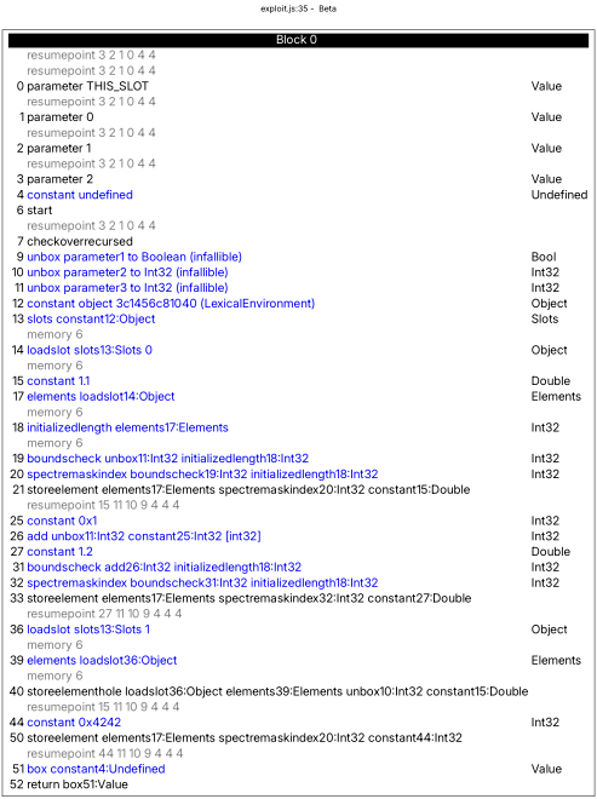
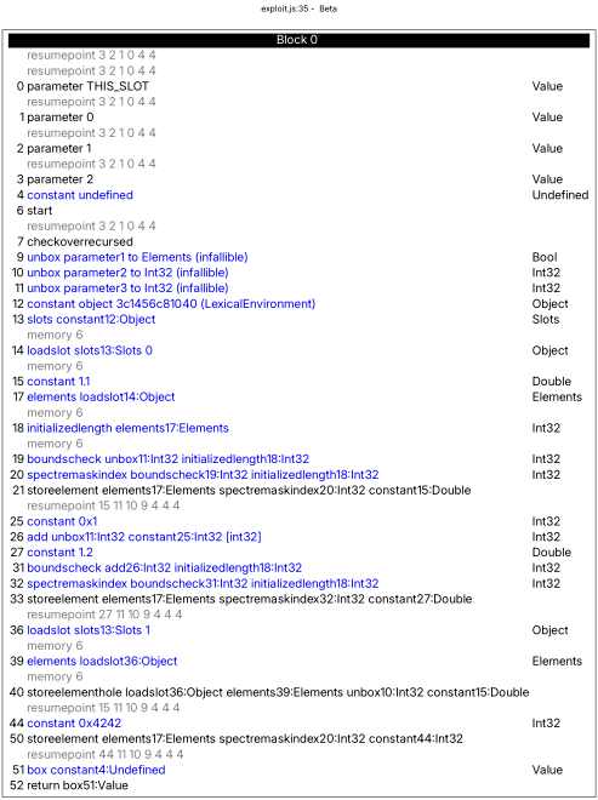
  digraph {
    label="exploit.js:35 -  Beta"
    labelfontsize=30
    labelloc=t
    rankdir=TB
    splines=true
    fontname=Inter
-   n1 [fontname=Inter fontsize=20 label=<<table border="0" cellborder="0" cellpadding="1"><tr><td align="center" bgcolor="black" colspan="3"><font color="white">Block 0 </font></td></tr><tr><td align="left"></td><td align="left"><font color="grey50">resumepoint 3 2 1 0 4 4 </font></td><td></td></tr><tr><td align="left"></td><td align="left"><font color="grey50">resumepoint 3 2 1 0 4 4 </font></td><td></td></tr><tr><td align="right" port="i0">0</td><td align="left">parameter THIS_SLOT</td><td align="left">Value</td></tr><tr><td align="left"></td><td align="left"><font color="grey50">resumepoint 3 2 1 0 4 4 </font></td><td></td></tr><tr><td align="right" port="i1">1</td><td align="left">parameter 0</td><td align="left">Value</td></tr><tr><td align="left"></td><td align="left"><font color="grey50">resumepoint 3 2 1 0 4 4 </font></td><td></td></tr><tr><td align="right" port="i2">2</td><td align="left">parameter 1</td><td align="left">Value</td></tr><tr><td align="left"></td><td align="left"><font color="grey50">resumepoint 3 2 1 0 4 4 </font></td><td></td></tr><tr><td align="right" port="i3">3</td><td align="left">parameter 2</td><td align="left">Value</td></tr><tr><td align="right" port="i4">4</td><td align="left"><font color="blue">constant undefined</font></td><td align="left">Undefined</td></tr><tr><td align="right" port="i6">6</td><td align="left">start</td></tr><tr><td align="left"></td><td align="left"><font color="grey50">resumepoint 3 2 1 0 4 4 </font></td><td></td></tr><tr><td align="right" port="i7">7</td><td align="left">checkoverrecursed</td></tr><tr><td align="right" port="i9">9</td><td align="left"><font color="blue">unbox parameter1 to Boolean (infallible)</font></td><td align="left">Bool</td></tr><tr><td align="right" port="i10">10</td><td align="left"><font color="blue">unbox parameter2 to Int32 (infallible)</font></td><td align="left">Int32</td></tr><tr><td align="right" port="i11">11</td><td align="left"><font color="blue">unbox parameter3 to Int32 (infallible)</font></td><td align="left">Int32</td></tr><tr><td align="right" port="i12">12</td><td align="left"><font color="blue">constant object 3c1456c81040 (LexicalEnvironment)</font></td><td align="left">Object</td></tr><tr><td align="right" port="i13">13</td><td align="left"><font color="blue">slots constant12:Object</font></td><td align="left">Slots</td></tr><tr><td align="left"></td><td align="left"><font color="grey50">memory 6 </font></td><td></td></tr><tr><td align="right" port="i14">14</td><td align="left"><font color="blue">loadslot slots13:Slots 0</font></td><td align="left">Object</td></tr><tr><td align="left"></td><td align="left"><font color="grey50">memory 6 </font></td><td></td></tr><tr><td align="right" port="i15">15</td><td align="left"><font color="blue">constant 1.1</font></td><td align="left">Double</td></tr><tr><td align="right" port="i17">17</td><td align="left"><font color="blue">elements loadslot14:Object</font></td><td align="left">Elements</td></tr><tr><td align="left"></td><td align="left"><font color="grey50">memory 6 </font></td><td></td></tr><tr><td align="right" port="i18">18</td><td align="left"><font color="blue">initializedlength elements17:Elements</font></td><td align="left">Int32</td></tr><tr><td align="left"></td><td align="left"><font color="grey50">memory 6 </font></td><td></td></tr><tr><td align="right" port="i19">19</td><td align="left"><font color="blue">boundscheck unbox11:Int32 initializedlength18:Int32</font></td><td align="left">Int32</td></tr><tr><td align="right" port="i20">20</td><td align="left"><font color="blue">spectremaskindex boundscheck19:Int32 initializedlength18:Int32</font></td><td align="left">Int32</td></tr><tr><td align="right" port="i21">21</td><td align="left">storeelement elements17:Elements spectremaskindex20:Int32 constant15:Double</td></tr><tr><td align="left"></td><td align="left"><font color="grey50">resumepoint 15 11 10 9 4 4 4 </font></td><td></td></tr><tr><td align="right" port="i25">25</td><td align="left"><font color="blue">constant 0x1</font></td><td align="left">Int32</td></tr><tr><td align="right" port="i26">26</td><td align="left"><font color="blue">add unbox11:Int32 constant25:Int32 [int32]</font></td><td align="left">Int32</td></tr><tr><td align="right" port="i27">27</td><td align="left"><font color="blue">constant 1.2</font></td><td align="left">Double</td></tr><tr><td align="right" port="i31">31</td><td align="left"><font color="blue">boundscheck add26:Int32 initializedlength18:Int32</font></td><td align="left">Int32</td></tr><tr><td align="right" port="i32">32</td><td align="left"><font color="blue">spectremaskindex boundscheck31:Int32 initializedlength18:Int32</font></td><td align="left">Int32</td></tr><tr><td align="right" port="i33">33</td><td align="left">storeelement elements17:Elements spectremaskindex32:Int32 constant27:Double</td></tr><tr><td align="left"></td><td align="left"><font color="grey50">resumepoint 27 11 10 9 4 4 4 </font></td><td></td></tr><tr><td align="right" port="i36">36</td><td align="left"><font color="blue">loadslot slots13:Slots 1</font></td><td align="left">Object</td></tr><tr><td align="left"></td><td align="left"><font color="grey50">memory 6 </font></td><td></td></tr><tr><td align="right" port="i39">39</td><td align="left"><font color="blue">elements loadslot36:Object</font></td><td align="left">Elements</td></tr><tr><td align="left"></td><td align="left"><font color="grey50">memory 6 </font></td><td></td></tr><tr><td align="right" port="i40">40</td><td align="left">storeelementhole loadslot36:Object elements39:Elements unbox10:Int32 constant15:Double</td></tr><tr><td align="left"></td><td align="left"><font color="grey50">resumepoint 15 11 10 9 4 4 4 </font></td><td></td></tr><tr><td align="right" port="i44">44</td><td align="left"><font color="blue">constant 0x4242</font></td><td align="left">Int32</td></tr><tr><td align="right" port="i50">50</td><td align="left">storeelement elements17:Elements spectremaskindex20:Int32 constant44:Int32</td></tr><tr><td align="left"></td><td align="left"><font color="grey50">resumepoint 44 11 10 9 4 4 4 </font></td><td></td></tr><tr><td align="right" port="i51">51</td><td align="left"><font color="blue">box constant4:Undefined</font></td><td align="left">Value</td></tr><tr><td align="right" port="i52">52</td><td align="left">return box51:Value</td></tr></table>> shape=box]
+   n1 [fontname=Inter fontsize=20 label=<<table border="0" cellborder="0" cellpadding="1"><tr><td align="center" bgcolor="black" colspan="3"><font color="white">Block 0 </font></td></tr><tr><td align="left"></td><td align="left"><font color="grey50">resumepoint 3 2 1 0 4 4 </font></td><td></td></tr><tr><td align="left"></td><td align="left"><font color="grey50">resumepoint 3 2 1 0 4 4 </font></td><td></td></tr><tr><td align="right" port="i0">0</td><td align="left">parameter THIS_SLOT</td><td align="left">Value</td></tr><tr><td align="left"></td><td align="left"><font color="grey50">resumepoint 3 2 1 0 4 4 </font></td><td></td></tr><tr><td align="right" port="i1">1</td><td align="left">parameter 0</td><td align="left">Value</td></tr><tr><td align="left"></td><td align="left"><font color="grey50">resumepoint 3 2 1 0 4 4 </font></td><td></td></tr><tr><td align="right" port="i2">2</td><td align="left">parameter 1</td><td align="left">Value</td></tr><tr><td align="left"></td><td align="left"><font color="grey50">resumepoint 3 2 1 0 4 4 </font></td><td></td></tr><tr><td align="right" port="i3">3</td><td align="left">parameter 2</td><td align="left">Value</td></tr><tr><td align="right" port="i4">4</td><td align="left"><font color="blue">constant undefined</font></td><td align="left">Undefined</td></tr><tr><td align="right" port="i6">6</td><td align="left">start</td></tr><tr><td align="left"></td><td align="left"><font color="grey50">resumepoint 3 2 1 0 4 4 </font></td><td></td></tr><tr><td align="right" port="i7">7</td><td align="left">checkoverrecursed</td></tr><tr><td align="right" port="i9">9</td><td align="left"><font color="blue">unbox parameter1 to Elements (infallible)</font></td><td align="left">Bool</td></tr><tr><td align="right" port="i10">10</td><td align="left"><font color="blue">unbox parameter2 to Int32 (infallible)</font></td><td align="left">Int32</td></tr><tr><td align="right" port="i11">11</td><td align="left"><font color="blue">unbox parameter3 to Int32 (infallible)</font></td><td align="left">Int32</td></tr><tr><td align="right" port="i12">12</td><td align="left"><font color="blue">constant object 3c1456c81040 (LexicalEnvironment)</font></td><td align="left">Object</td></tr><tr><td align="right" port="i13">13</td><td align="left"><font color="blue">slots constant12:Object</font></td><td align="left">Slots</td></tr><tr><td align="left"></td><td align="left"><font color="grey50">memory 6 </font></td><td></td></tr><tr><td align="right" port="i14">14</td><td align="left"><font color="blue">loadslot slots13:Slots 0</font></td><td align="left">Object</td></tr><tr><td align="left"></td><td align="left"><font color="grey50">memory 6 </font></td><td></td></tr><tr><td align="right" port="i15">15</td><td align="left"><font color="blue">constant 1.1</font></td><td align="left">Double</td></tr><tr><td align="right" port="i17">17</td><td align="left"><font color="blue">elements loadslot14:Object</font></td><td align="left">Elements</td></tr><tr><td align="left"></td><td align="left"><font color="grey50">memory 6 </font></td><td></td></tr><tr><td align="right" port="i18">18</td><td align="left"><font color="blue">initializedlength elements17:Elements</font></td><td align="left">Int32</td></tr><tr><td align="left"></td><td align="left"><font color="grey50">memory 6 </font></td><td></td></tr><tr><td align="right" port="i19">19</td><td align="left"><font color="blue">boundscheck unbox11:Int32 initializedlength18:Int32</font></td><td align="left">Int32</td></tr><tr><td align="right" port="i20">20</td><td align="left"><font color="blue">spectremaskindex boundscheck19:Int32 initializedlength18:Int32</font></td><td align="left">Int32</td></tr><tr><td align="right" port="i21">21</td><td align="left">storeelement elements17:Elements spectremaskindex20:Int32 constant15:Double</td></tr><tr><td align="left"></td><td align="left"><font color="grey50">resumepoint 15 11 10 9 4 4 4 </font></td><td></td></tr><tr><td align="right" port="i25">25</td><td align="left"><font color="blue">constant 0x1</font></td><td align="left">Int32</td></tr><tr><td align="right" port="i26">26</td><td align="left"><font color="blue">add unbox11:Int32 constant25:Int32 [int32]</font></td><td align="left">Int32</td></tr><tr><td align="right" port="i27">27</td><td align="left"><font color="blue">constant 1.2</font></td><td align="left">Double</td></tr><tr><td align="right" port="i31">31</td><td align="left"><font color="blue">boundscheck add26:Int32 initializedlength18:Int32</font></td><td align="left">Int32</td></tr><tr><td align="right" port="i32">32</td><td align="left"><font color="blue">spectremaskindex boundscheck31:Int32 initializedlength18:Int32</font></td><td align="left">Int32</td></tr><tr><td align="right" port="i33">33</td><td align="left">storeelement elements17:Elements spectremaskindex32:Int32 constant27:Double</td></tr><tr><td align="left"></td><td align="left"><font color="grey50">resumepoint 27 11 10 9 4 4 4 </font></td><td></td></tr><tr><td align="right" port="i36">36</td><td align="left"><font color="blue">loadslot slots13:Slots 1</font></td><td align="left">Object</td></tr><tr><td align="left"></td><td align="left"><font color="grey50">memory 6 </font></td><td></td></tr><tr><td align="right" port="i39">39</td><td align="left"><font color="blue">elements loadslot36:Object</font></td><td align="left">Elements</td></tr><tr><td align="left"></td><td align="left"><font color="grey50">memory 6 </font></td><td></td></tr><tr><td align="right" port="i40">40</td><td align="left">storeelementhole loadslot36:Object elements39:Elements unbox10:Int32 constant15:Double</td></tr><tr><td align="left"></td><td align="left"><font color="grey50">resumepoint 15 11 10 9 4 4 4 </font></td><td></td></tr><tr><td align="right" port="i44">44</td><td align="left"><font color="blue">constant 0x4242</font></td><td align="left">Int32</td></tr><tr><td align="right" port="i50">50</td><td align="left">storeelement elements17:Elements spectremaskindex20:Int32 constant44:Int32</td></tr><tr><td align="left"></td><td align="left"><font color="grey50">resumepoint 44 11 10 9 4 4 4 </font></td><td></td></tr><tr><td align="right" port="i51">51</td><td align="left"><font color="blue">box constant4:Undefined</font></td><td align="left">Value</td></tr><tr><td align="right" port="i52">52</td><td align="left">return box51:Value</td></tr></table>> shape=box]
  }
